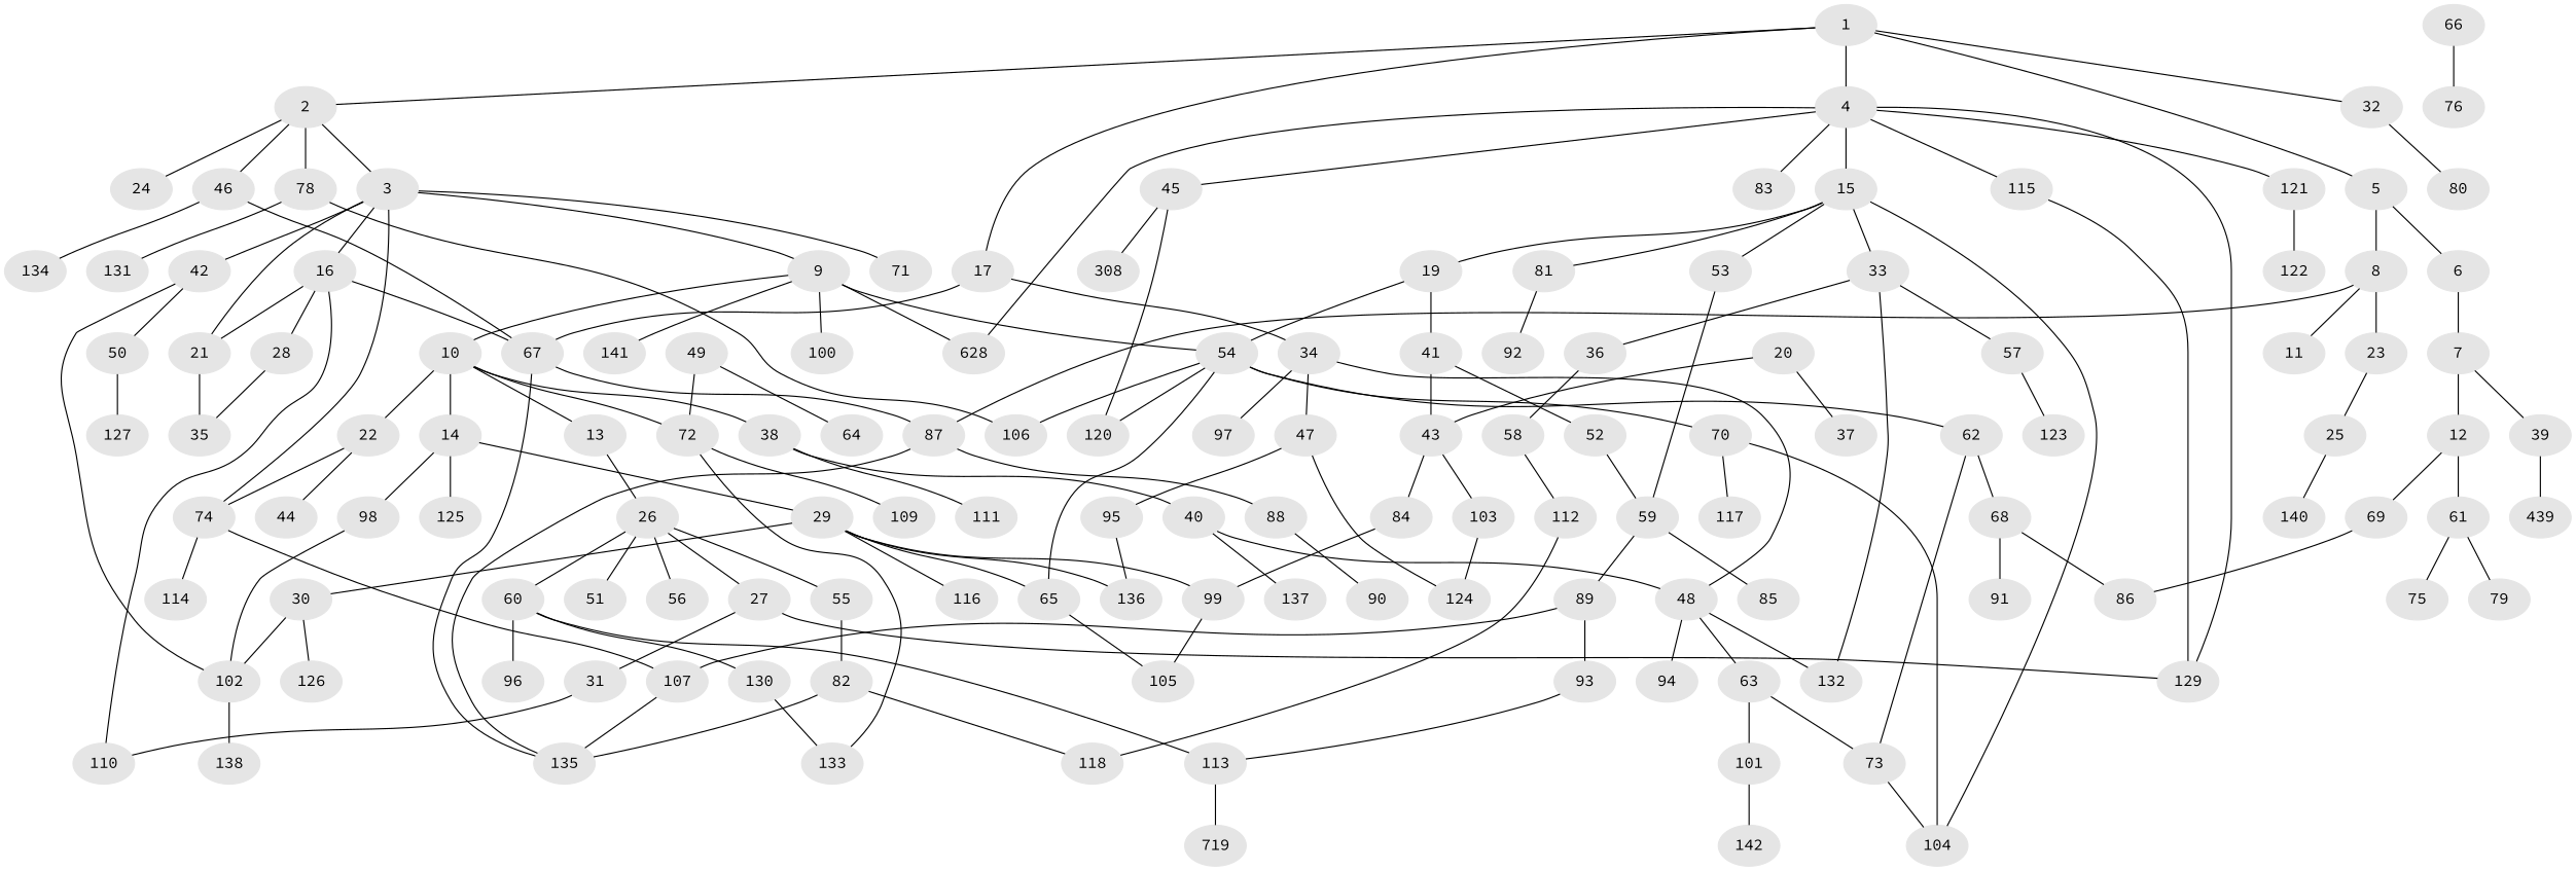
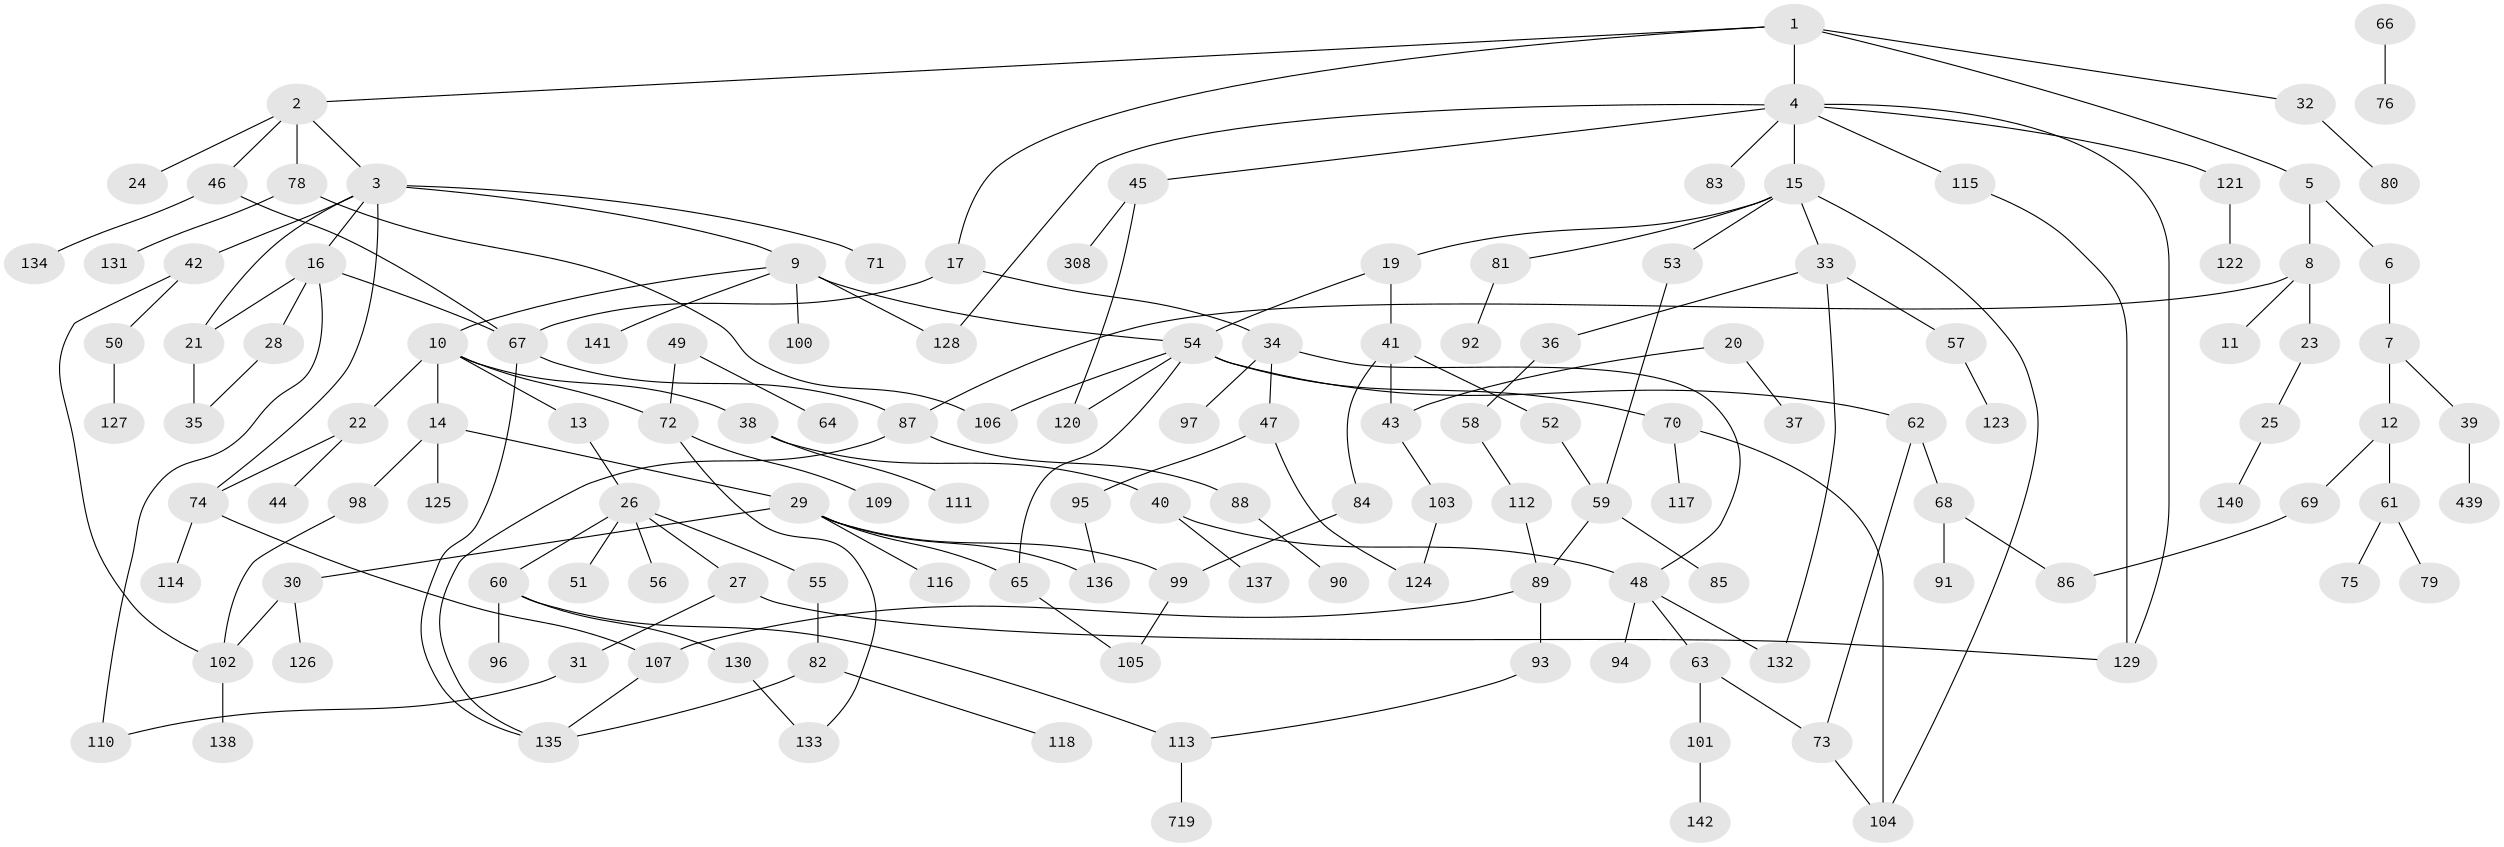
  graph {
    fontname="Source Code Pro"
    node [color=gray90 fontname="Source Code Pro" style=filled]
    edge [fontname="Source Code Pro"]
    1
    2
    4
    5
    17
    32
    3
    24
    46
    78
    15
    45
    83
    115
    121
-   128 [label=628]
+   128
    129
    6
    8
    67
    34
    80
    9
    16
    21
    42
    71
    74
    134
    106
    131
    10
    54
    100
    141
    28
    110
    35
    102
    50
    107
    114
    19
    33
    53
    81
    104
    n48 [label=308]
    120
    122
    7
    11
    23
    87
    12
    39
    61
    69
    n59 [label=439]
    25
    135
    88
    13
    14
    22
    38
    72
    65
    62
    70
    26
    29
    98
    125
    44
    40
    111
    109
    133
    75
    79
    86
    27
    51
    55
    56
    60
    30
    99
    116
    136
    41
    36
    57
    132
    59
    92
    47
    48
    97
    20
    37
    43
    66
    76
    52
    84
    103
    140
    31
    82
    96
    113
    130
    126
    105
    138
    49
    64
    58
    123
    95
    124
    63
    94
    112
    137
    127
    73
    101
    85
    89
    68
    117
    118
    93
    n137 [label=719]
    91
    142
    90
    1 -- 2
    1 -- 4
    1 -- 5
    1 -- 17
    1 -- 32
    2 -- 3
    2 -- 24
    2 -- 46
    2 -- 78
    4 -- 15
    4 -- 45
    4 -- 83
    4 -- 115
    4 -- 121
    4 -- 128
    4 -- 129
    5 -- 6
    5 -- 8
    17 -- 67
    17 -- 34
    32 -- 80
    3 -- 9
    3 -- 16
    3 -- 21
    3 -- 42
    3 -- 71
    3 -- 74
    46 -- 67
    46 -- 134
    78 -- 106
    78 -- 131
    15 -- 19
    15 -- 33
    15 -- 53
    15 -- 81
    15 -- 104
    45 -- n48
    45 -- 120
    115 -- 129
    121 -- 122
    6 -- 7
    8 -- 11
    8 -- 23
    8 -- 87
    67 -- 87
    67 -- 135
    34 -- 47
    34 -- 48
    34 -- 97
    9 -- 128
    9 -- 10
    9 -- 54
    9 -- 100
    9 -- 141
    16 -- 67
    16 -- 21
    16 -- 28
    16 -- 110
    21 -- 35
    42 -- 102
    42 -- 50
    74 -- 107
    74 -- 114
    10 -- 13
    10 -- 14
    10 -- 22
    10 -- 38
    10 -- 72
    54 -- 106
    54 -- 120
    54 -- 65
    54 -- 62
    54 -- 70
    28 -- 35
    102 -- 138
    50 -- 127
    107 -- 135
    19 -- 54
    19 -- 41
    33 -- 36
    33 -- 57
    33 -- 132
    53 -- 59
    81 -- 92
    7 -- 12
    7 -- 39
    23 -- 25
    87 -- 135
    87 -- 88
    12 -- 61
    12 -- 69
    39 -- n59
    61 -- 75
    61 -- 79
    69 -- 86
    25 -- 140
    88 -- 90
    13 -- 26
    14 -- 29
    14 -- 98
    14 -- 125
    22 -- 74
    22 -- 44
    38 -- 40
    38 -- 111
    72 -- 109
    72 -- 133
    65 -- 105
    62 -- 73
    62 -- 68
    70 -- 104
    70 -- 117
    26 -- 27
    26 -- 51
    26 -- 55
    26 -- 56
    26 -- 60
    29 -- 65
    29 -- 30
    29 -- 99
    29 -- 116
    29 -- 136
    98 -- 102
    40 -- 48
    40 -- 137
    27 -- 129
    27 -- 31
    55 -- 82
    60 -- 96
    60 -- 113
    60 -- 130
    30 -- 102
    30 -- 126
    99 -- 105
    41 -- 43
    41 -- 52
-   43 -- 84
+   41 -- 84
    36 -- 58
    57 -- 123
    59 -- 85
    59 -- 89
    47 -- 95
    47 -- 124
    48 -- 132
    48 -- 63
    48 -- 94
    20 -- 37
    20 -- 43
    43 -- 103
    66 -- 76
    52 -- 59
    84 -- 99
    103 -- 124
    31 -- 110
    82 -- 135
    82 -- 118
    113 -- n137
    130 -- 133
    49 -- 72
    49 -- 64
    58 -- 112
    95 -- 136
    63 -- 73
    63 -- 101
-   112 -- 118
+   112 -- 89
    73 -- 104
    101 -- 142
    89 -- 107
    89 -- 93
    68 -- 86
    68 -- 91
    93 -- 113
  }
